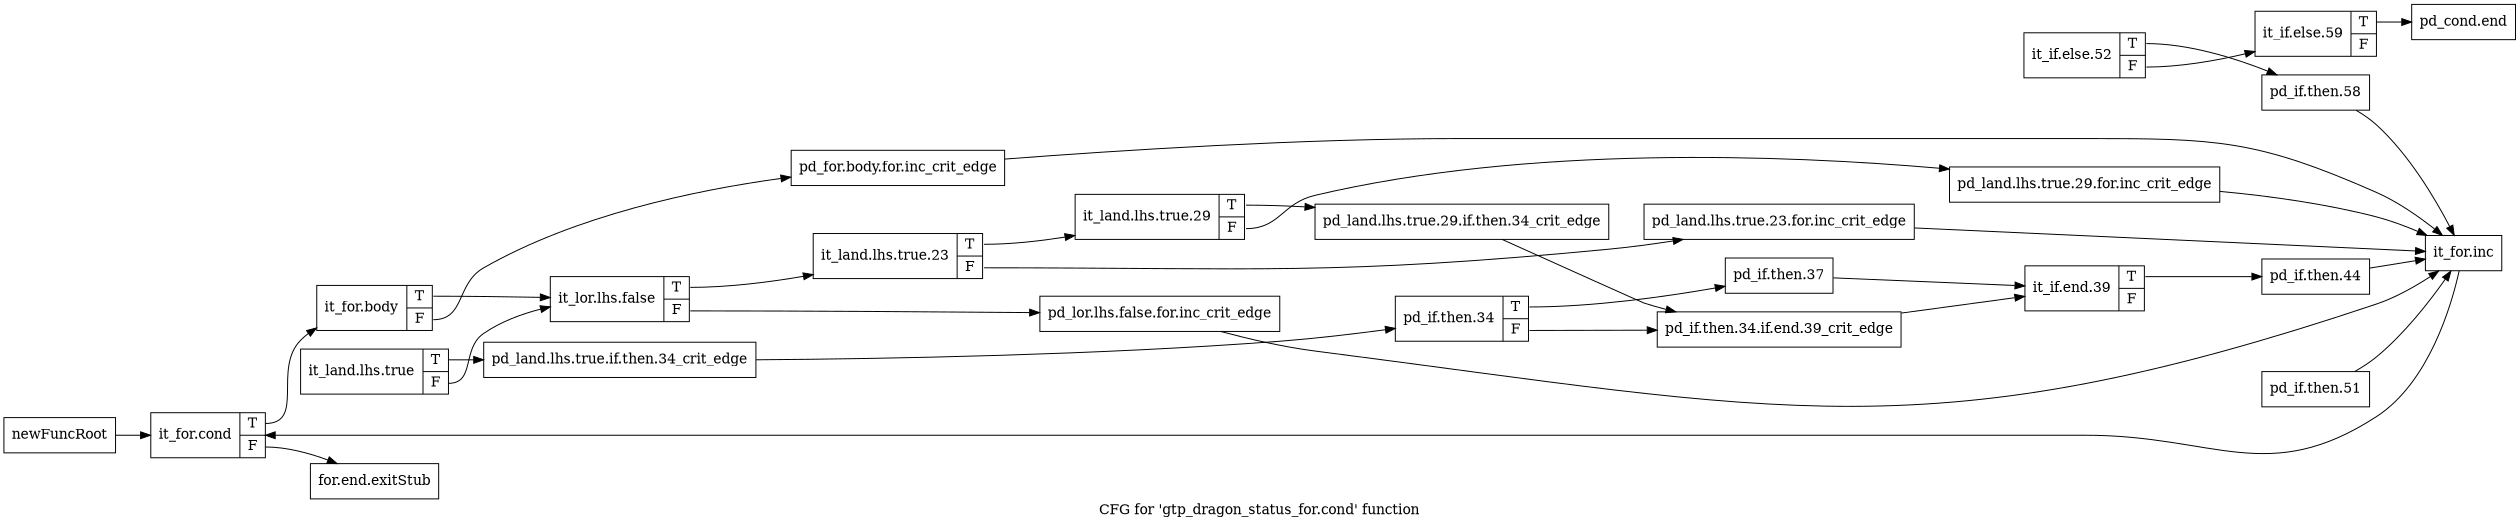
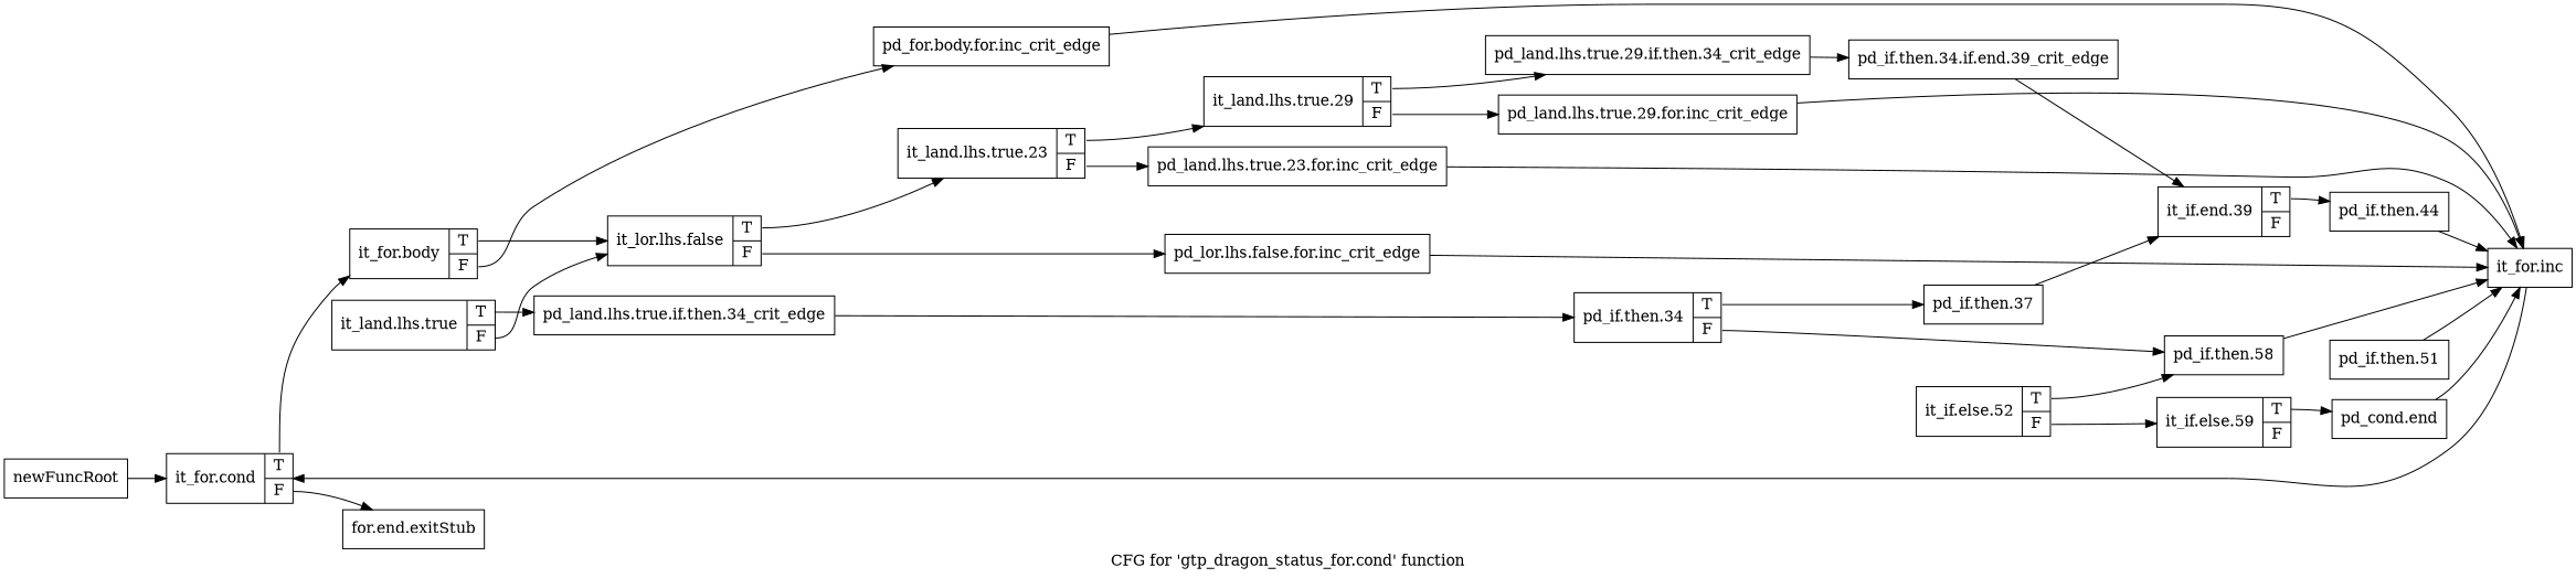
  digraph {
    label="CFG for 'gtp_dragon_status_for.cond' function"
    rankdir=LR
    node [shape=record]
    n1 [label="{newFuncRoot}"]
    n2 [label="{it_for.cond|{<s0>T|<s1>F}}"]
    n3 [label="{for.end.exitStub}"]
    n4 [label="{it_for.body|{<s0>T|<s1>F}}"]
    n5 [label="{pd_for.body.for.inc_crit_edge}"]
    n6 [label="{it_lor.lhs.false|{<s0>T|<s1>F}}"]
    n7 [label="{it_land.lhs.true|{<s0>T|<s1>F}}"]
    n8 [label="{pd_land.lhs.true.if.then.34_crit_edge}"]
    n9 [label="{it_for.inc}"]
    n10 [label="{pd_if.then.34|{<s0>T|<s1>F}}"]
    n11 [label="{it_land.lhs.true.23|{<s0>T|<s1>F}}"]
    n12 [label="{pd_lor.lhs.false.for.inc_crit_edge}"]
    n13 [label="{pd_if.then.37}"]
    n14 [label="{pd_if.then.34.if.end.39_crit_edge}"]
    n15 [label="{it_land.lhs.true.29|{<s0>T|<s1>F}}"]
    n16 [label="{pd_land.lhs.true.23.for.inc_crit_edge}"]
    n17 [label="{pd_land.lhs.true.29.if.then.34_crit_edge}"]
    n18 [label="{pd_land.lhs.true.29.for.inc_crit_edge}"]
    n19 [label="{it_if.end.39|{<s0>T|<s1>F}}"]
    n20 [label="{pd_if.then.44}"]
    n21 [label="{pd_if.then.51}"]
    n22 [label="{it_if.else.52|{<s0>T|<s1>F}}"]
    n23 [label="{pd_if.then.58}"]
    n24 [label="{it_if.else.59|{<s0>T|<s1>F}}"]
    n25 [label="{pd_cond.end}"]
    n1 -> n2
    n2 -> n3 [tailport=s1]
    n2 -> n4 [tailport=s0]
    n4 -> n5 [tailport=s1]
    n4 -> n6 [tailport=s0]
    n5 -> n9
    n6 -> n11 [tailport=s0]
    n6 -> n12 [tailport=s1]
    n7 -> n6 [tailport=s1]
    n7 -> n8 [tailport=s0]
    n8 -> n10
    n9 -> n2
    n10 -> n13 [tailport=s0]
-   n10 -> n14 [tailport=s1]
+   n10 -> n23 [tailport=s1]
    n11 -> n15 [tailport=s0]
    n11 -> n16 [tailport=s1]
    n12 -> n9
    n13 -> n19
    n14 -> n19
    n15 -> n17 [tailport=s0]
    n15 -> n18 [tailport=s1]
    n16 -> n9
    n17 -> n14
    n18 -> n9
    n19 -> n20 [tailport=s0]
    n20 -> n9
    n21 -> n9
    n22 -> n23 [tailport=s0]
    n22 -> n24 [tailport=s1]
    n23 -> n9
    n24 -> n25 [tailport=s0]
+   n25 -> n9
  }
